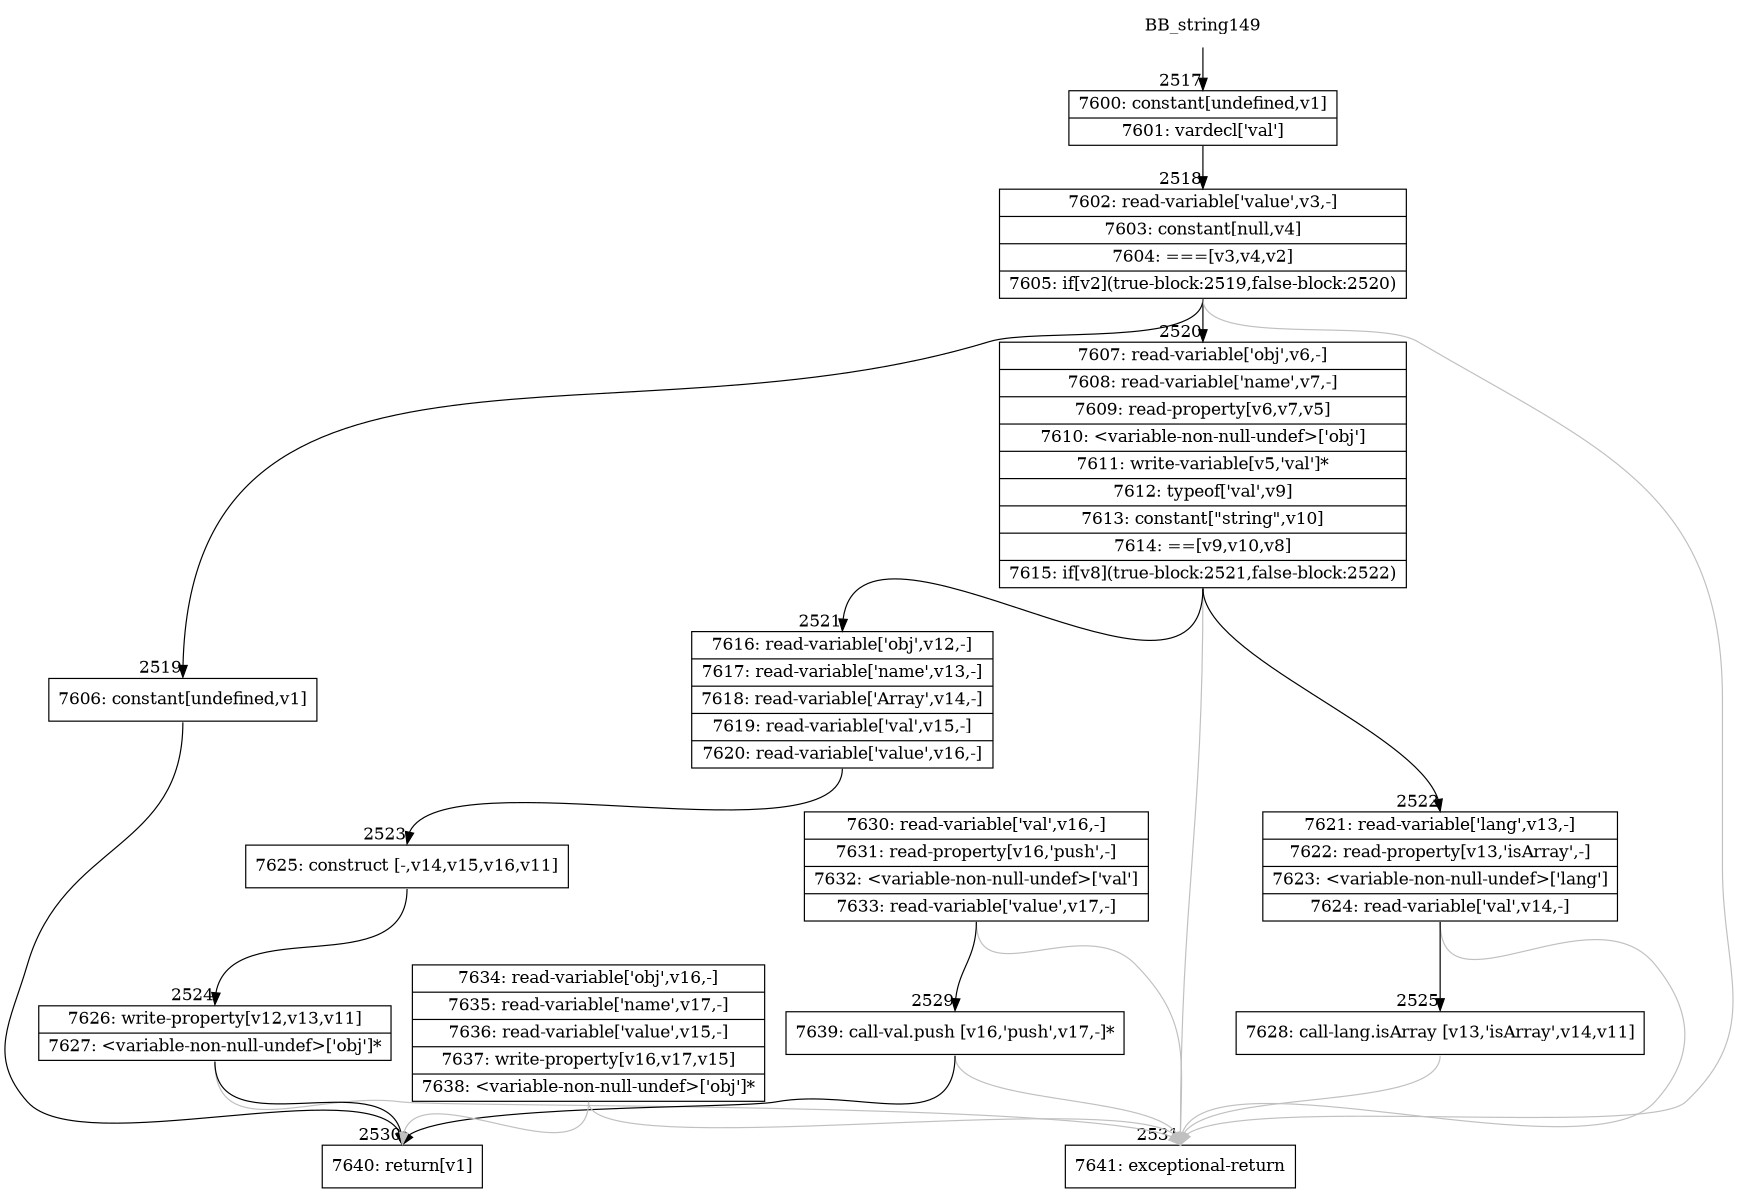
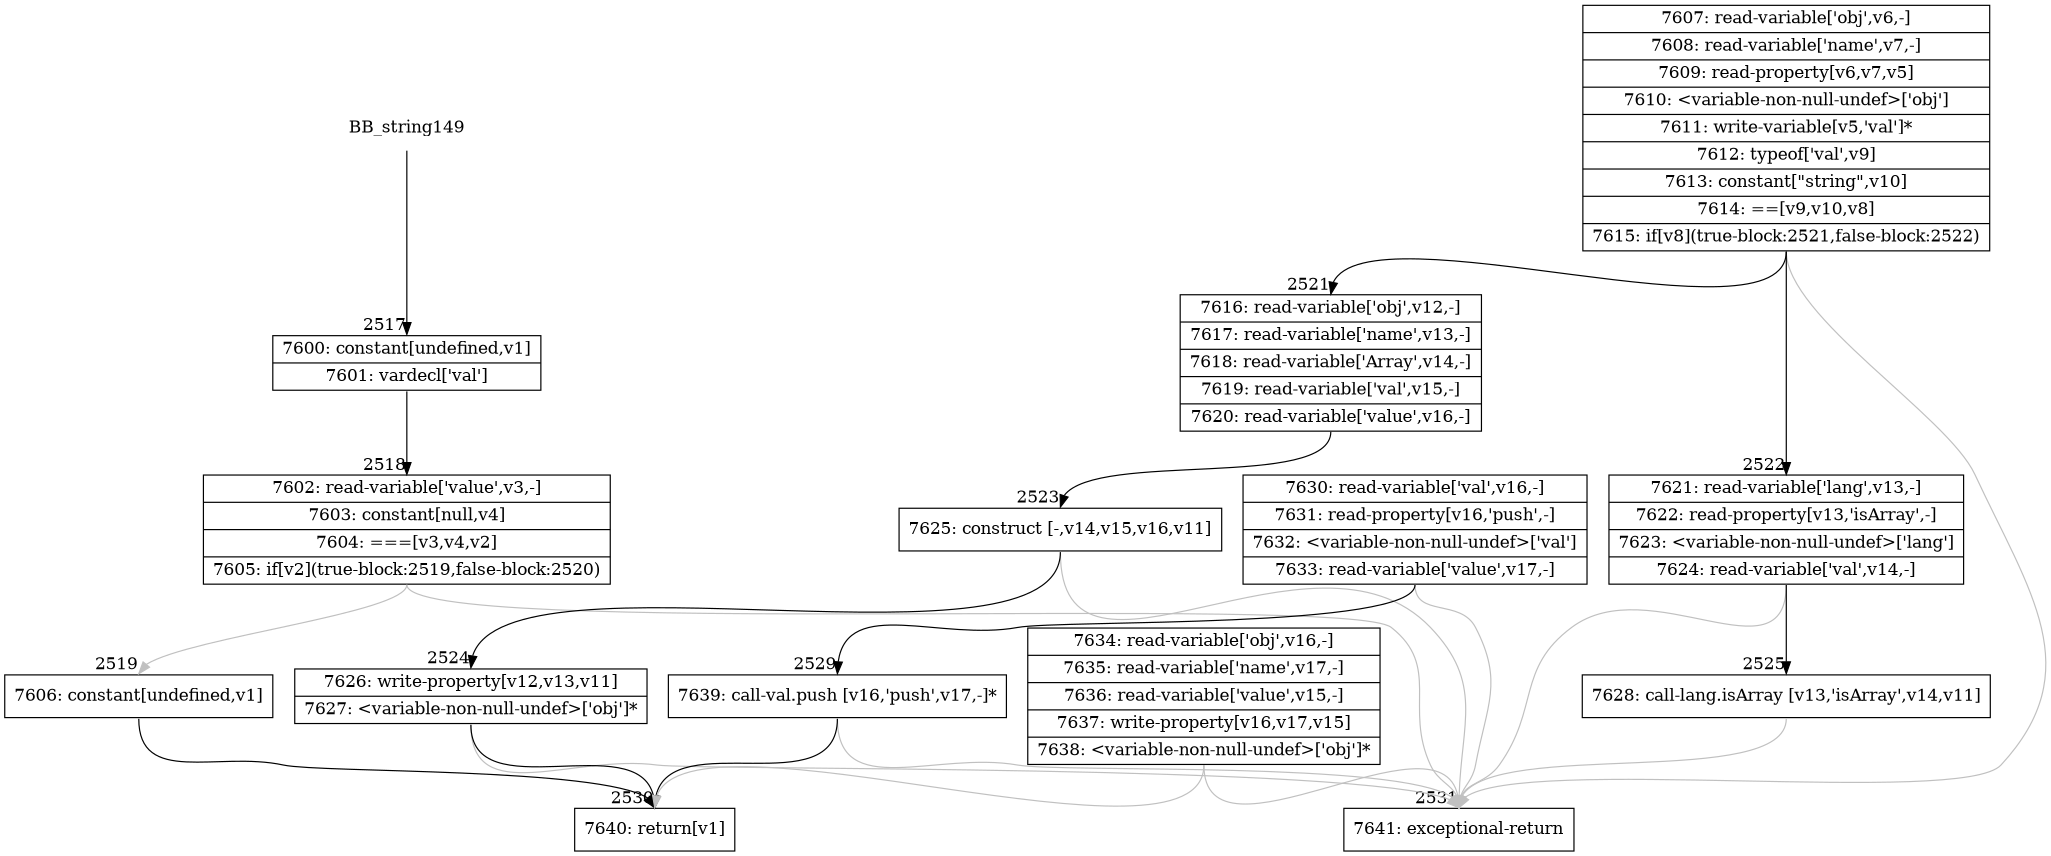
  digraph {
    rankdir=TD
    node [shape=record]
    edge [headport=n tailport=s]
    n1 [label=BB_string149 shape=none]
    n2 [label="{7600: constant[undefined,v1]|7601: vardecl['val']}"]
    n3 [label="{7602: read-variable['value',v3,-]|7603: constant[null,v4]|7604: ===[v3,v4,v2]|7605: if[v2](true-block:2519,false-block:2520)}"]
    n4 [label="{7606: constant[undefined,v1]}"]
    n5 [label="{7607: read-variable['obj',v6,-]|7608: read-variable['name',v7,-]|7609: read-property[v6,v7,v5]|7610: \<variable-non-null-undef\>['obj']|7611: write-variable[v5,'val']*|7612: typeof['val',v9]|7613: constant[\"string\",v10]|7614: ==[v9,v10,v8]|7615: if[v8](true-block:2521,false-block:2522)}"]
    n6 [label="{7641: exceptional-return}"]
    n7 [label="{7640: return[v1]}"]
    n8 [label="{7616: read-variable['obj',v12,-]|7617: read-variable['name',v13,-]|7618: read-variable['Array',v14,-]|7619: read-variable['val',v15,-]|7620: read-variable['value',v16,-]}"]
    n9 [label="{7621: read-variable['lang',v13,-]|7622: read-property[v13,'isArray',-]|7623: \<variable-non-null-undef\>['lang']|7624: read-variable['val',v14,-]}"]
    n10 [label="{7625: construct [-,v14,v15,v16,v11]}"]
    n11 [label="{7628: call-lang.isArray [v13,'isArray',v14,v11]}"]
    n12 [label="{7626: write-property[v12,v13,v11]|7627: \<variable-non-null-undef\>['obj']*}"]
    n13 [label="{7630: read-variable['val',v16,-]|7631: read-property[v16,'push',-]|7632: \<variable-non-null-undef\>['val']|7633: read-variable['value',v17,-]}"]
    n14 [label="{7639: call-val.push [v16,'push',v17,-]*}"]
    n15 [label="{7634: read-variable['obj',v16,-]|7635: read-variable['name',v17,-]|7636: read-variable['value',v15,-]|7637: write-property[v16,v17,v15]|7638: \<variable-non-null-undef\>['obj']*}"]
    n1 -> n2 [headlabel="    2517"]
    n2 -> n3 [headlabel="      2518"]
-   n3 -> n4 [headlabel="      2519"]
-   n3 -> n5 [headlabel="      2520"]
+   n3 -> n4 [headlabel="      2519" color=gray]
    n3 -> n6 [color=gray headlabel="      2531"]
    n4 -> n7 [headlabel="      2530"]
    n5 -> n6 [color=gray]
    n5 -> n8 [headlabel="      2521"]
    n5 -> n9 [headlabel="      2522"]
    n8 -> n10 [headlabel="      2523"]
    n9 -> n6 [color=gray]
    n9 -> n11 [headlabel="      2525"]
+   n10 -> n6 [color=gray]
    n10 -> n12 [headlabel="      2524"]
    n11 -> n6 [color=gray]
    n12 -> n6 [color=gray]
    n12 -> n7
    n13 -> n6 [color=gray]
    n13 -> n14 [headlabel="      2529"]
    n14 -> n6 [color=gray]
    n14 -> n7
    n15 -> n6 [color=gray]
    n15 -> n7 [color=gray]
  }
